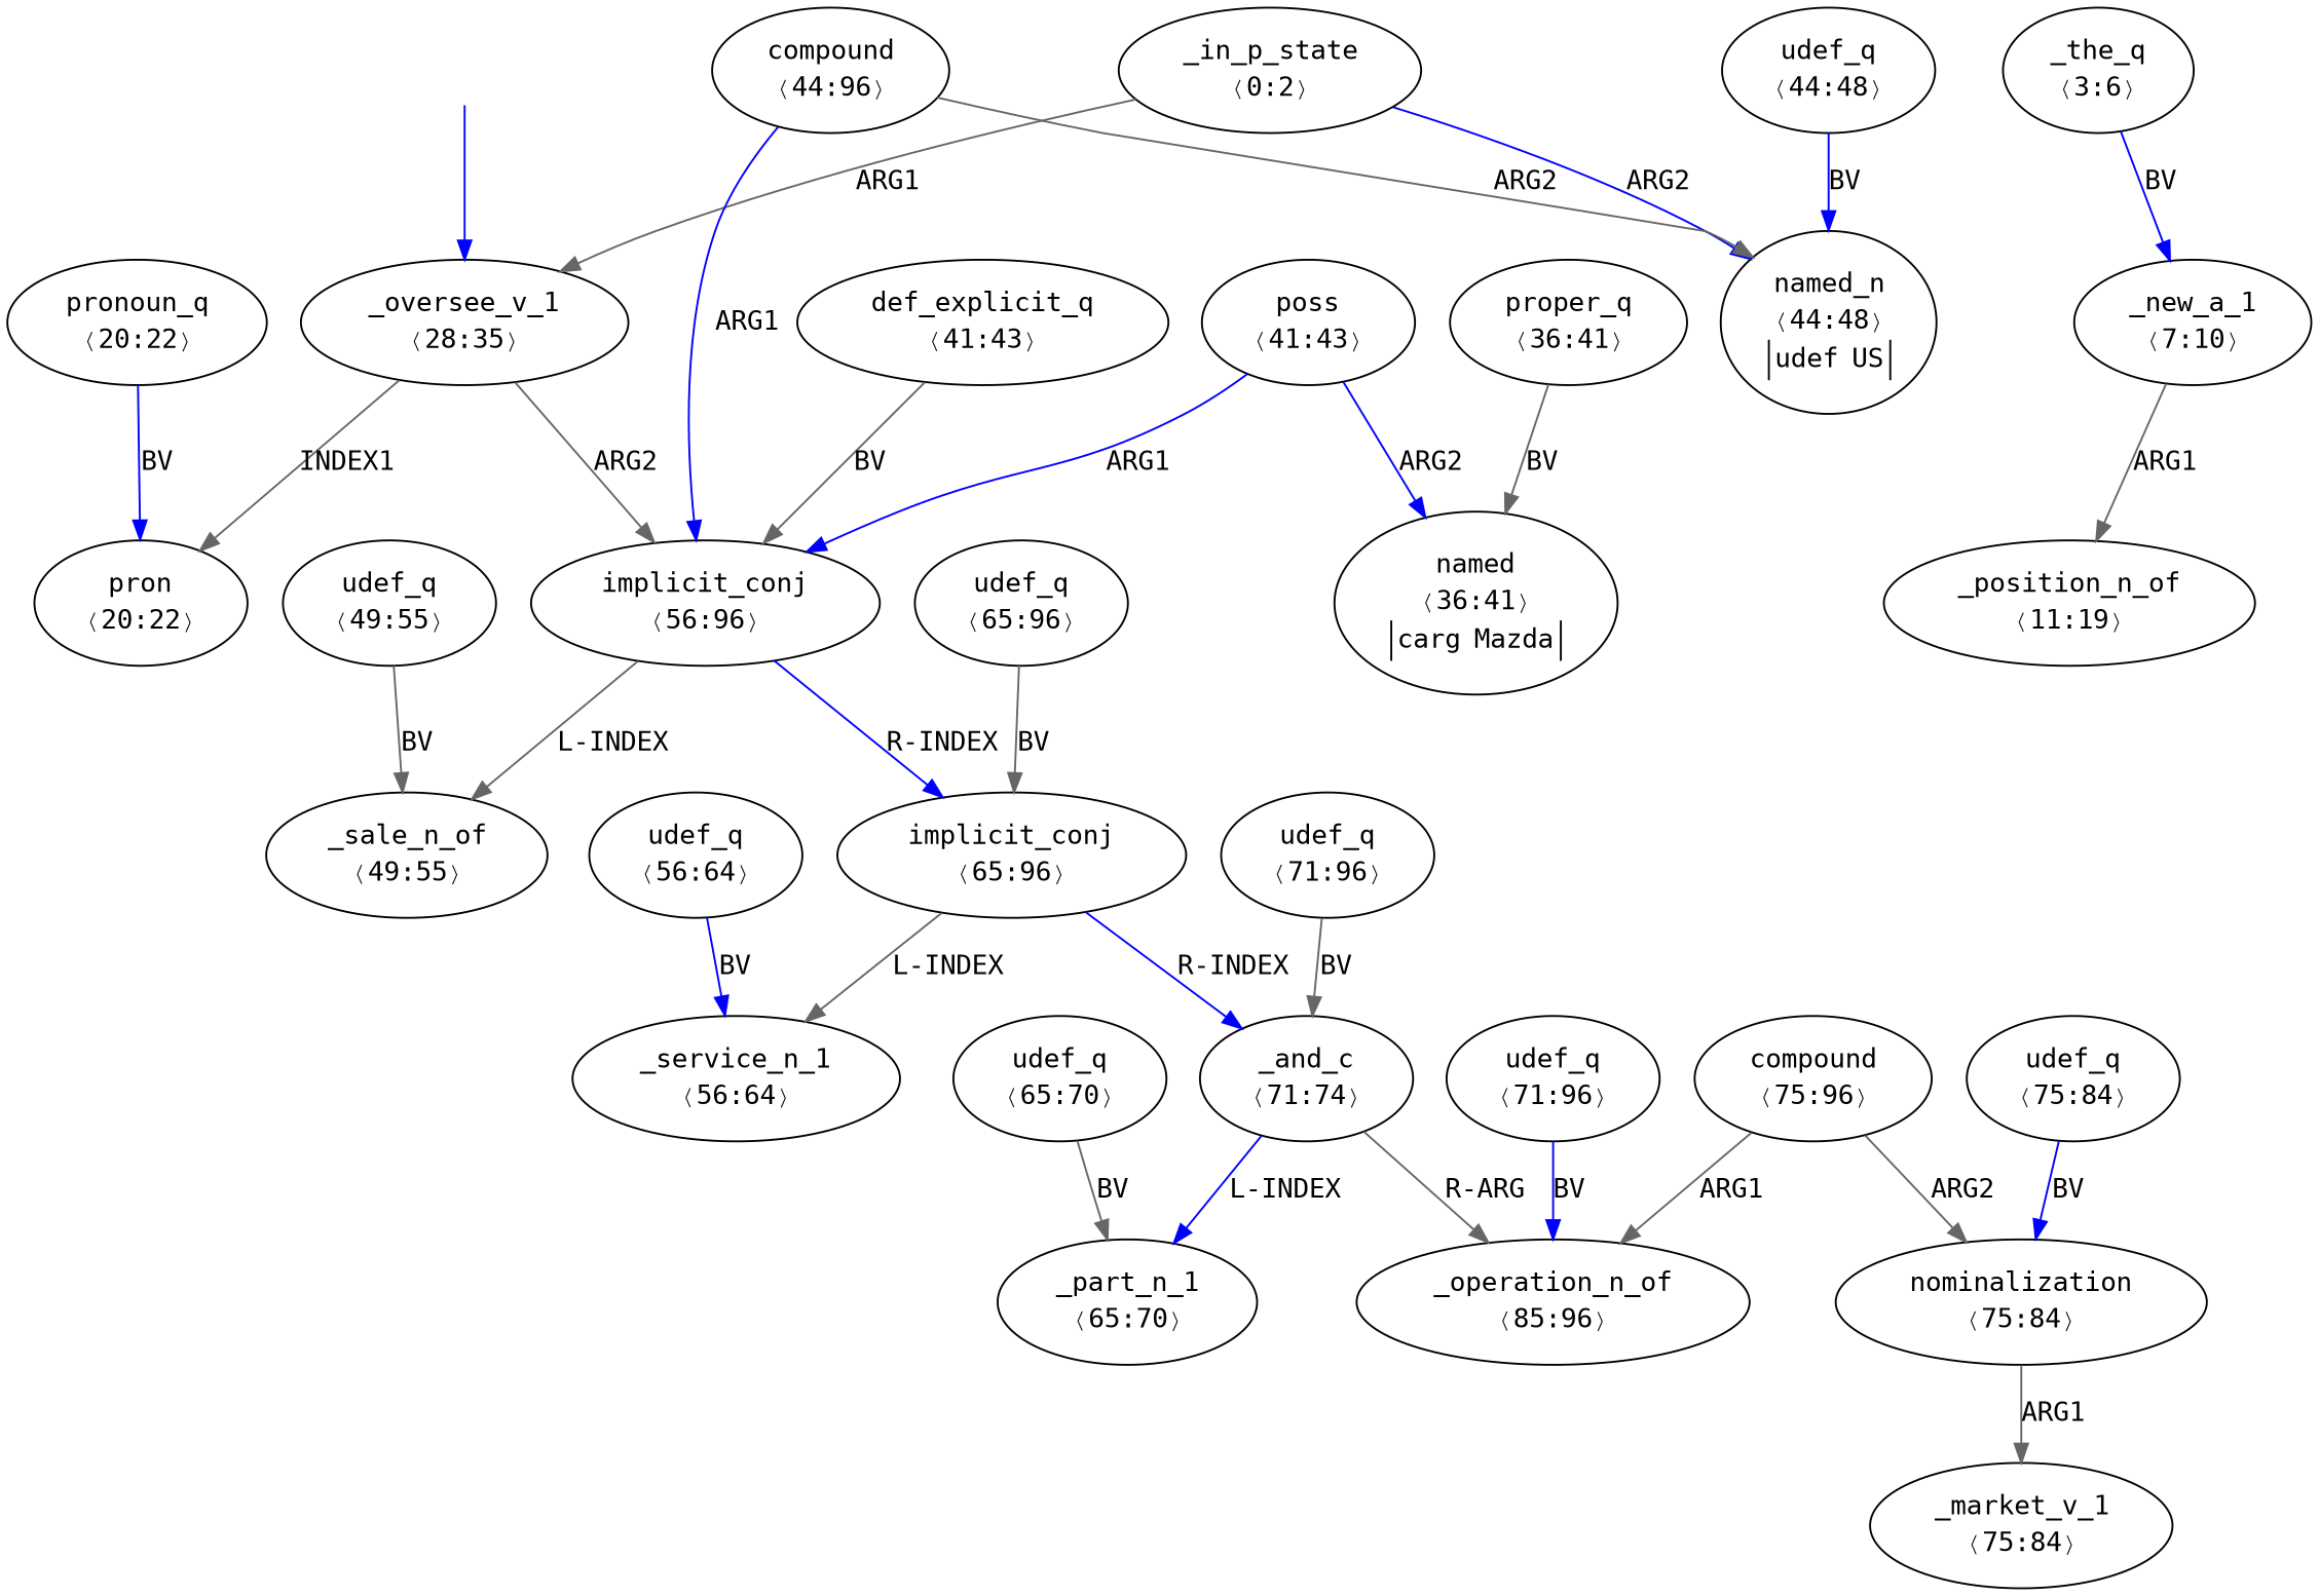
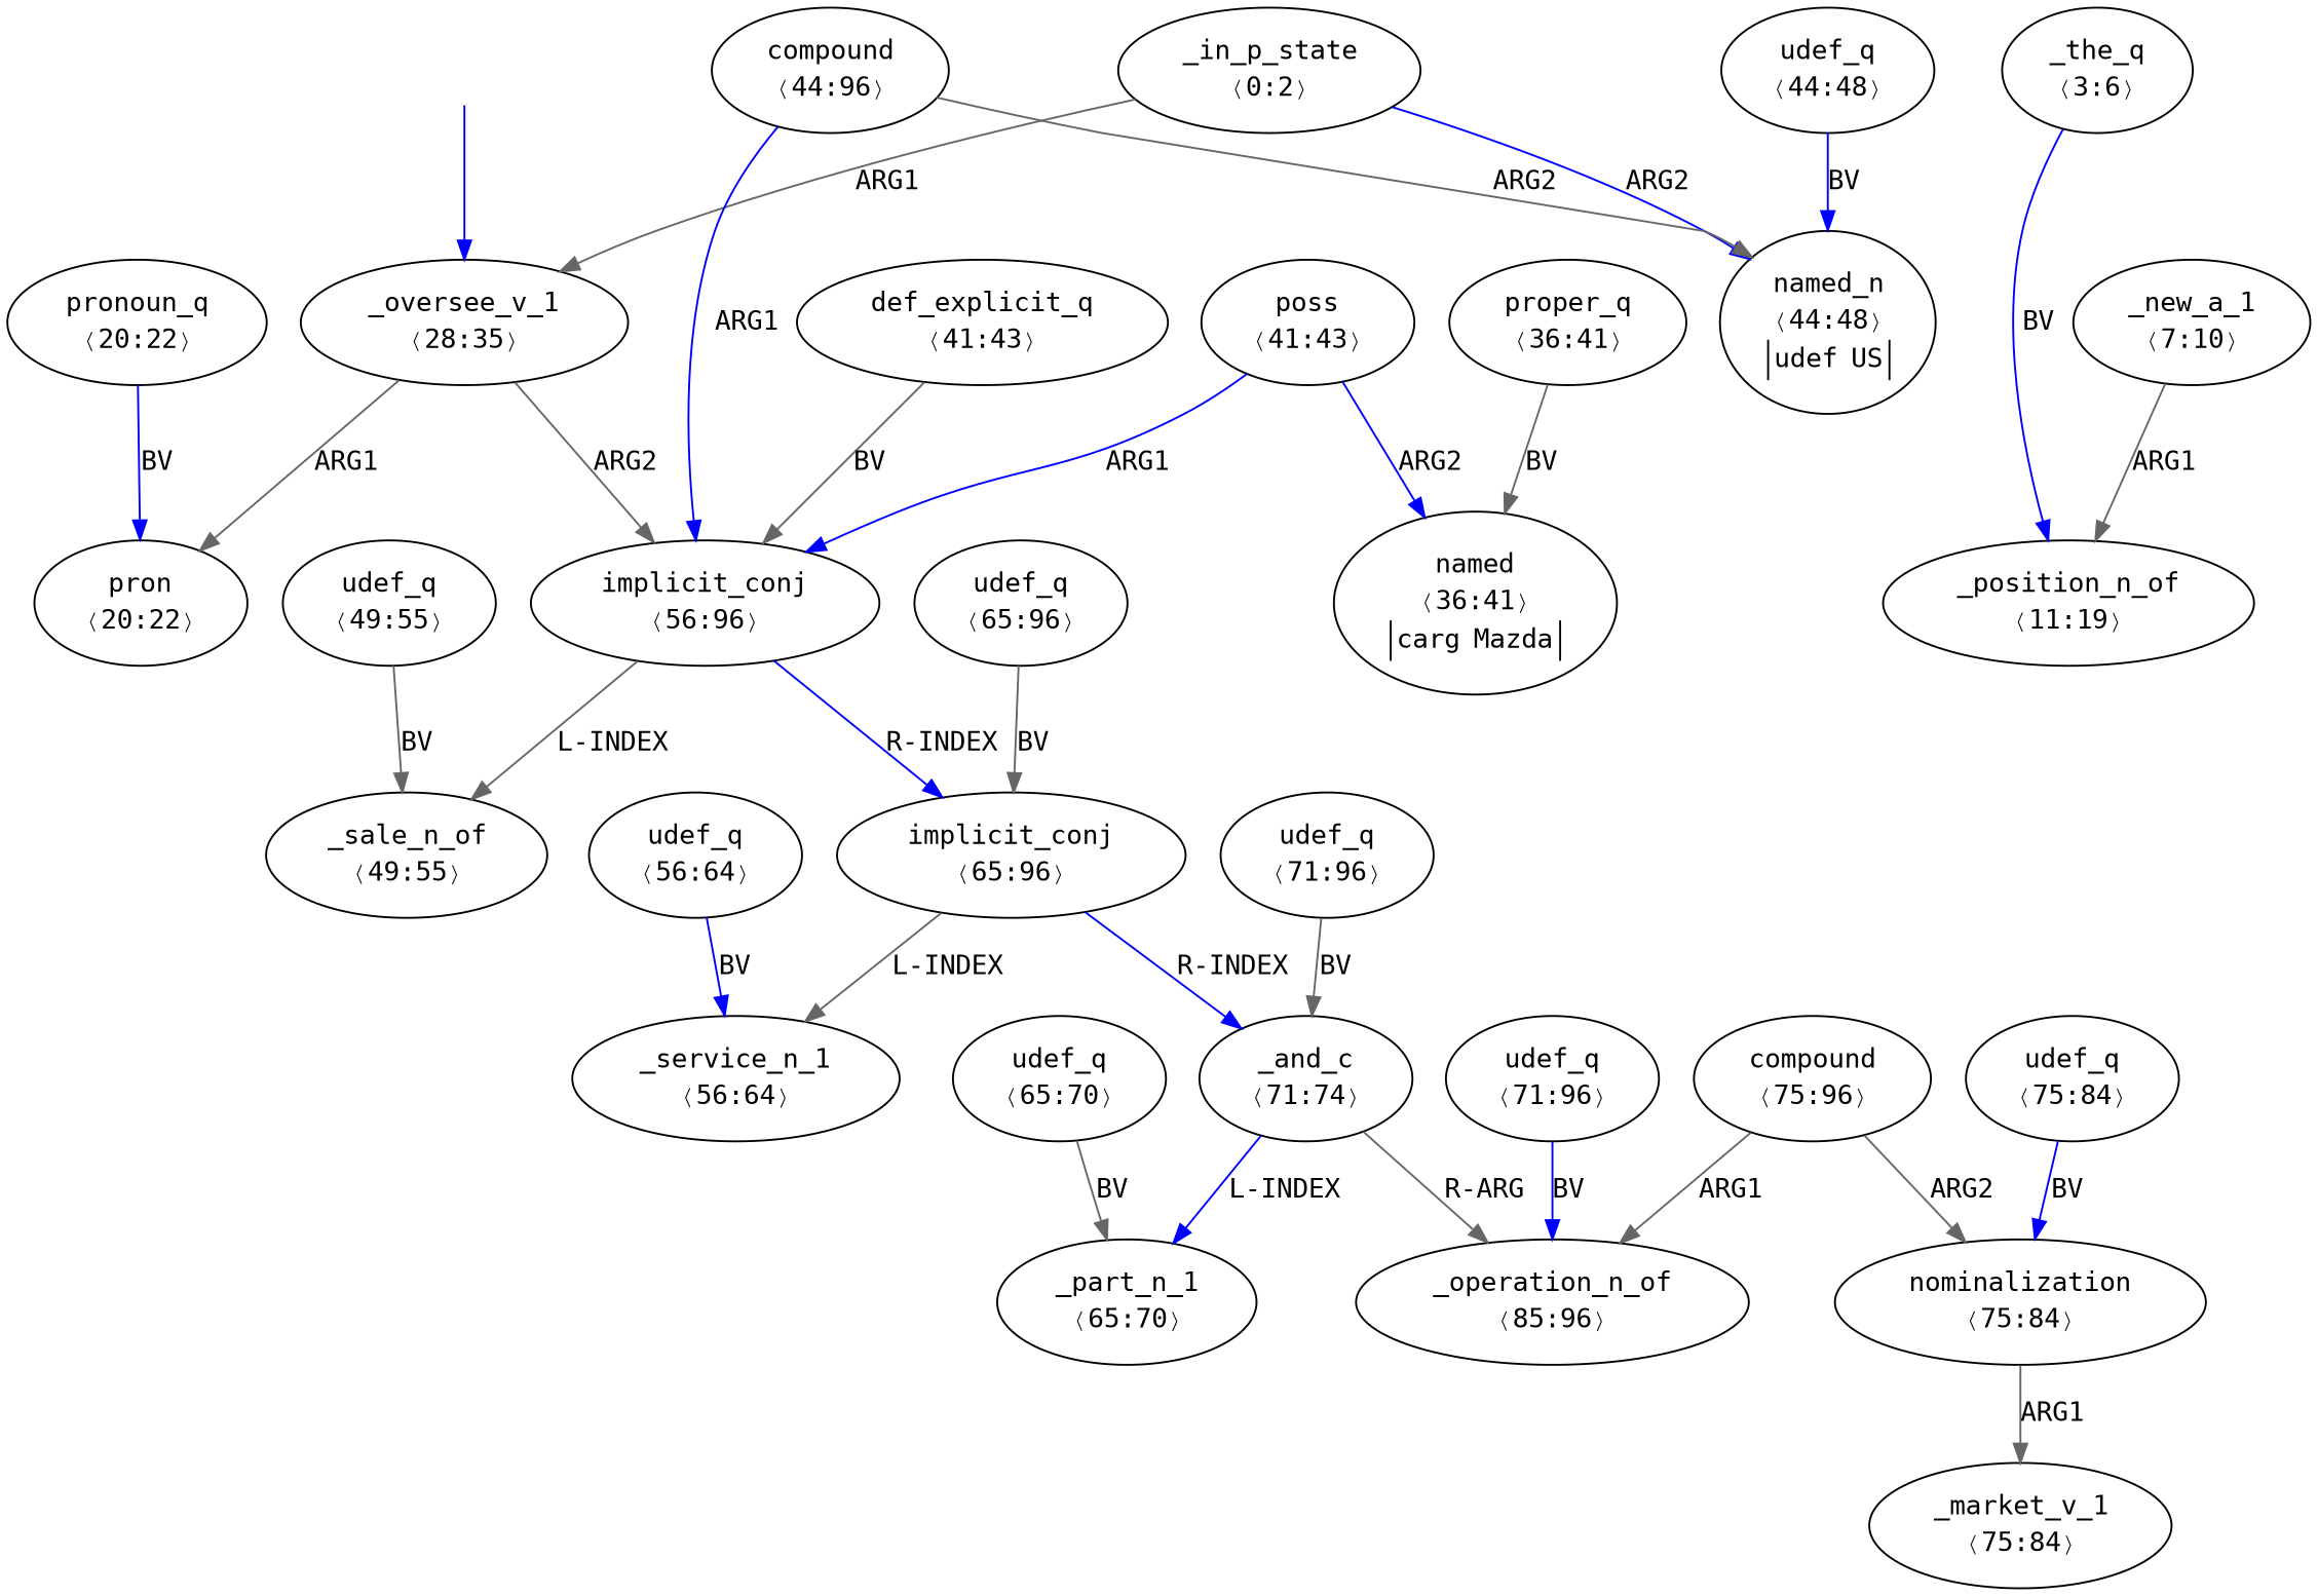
  digraph {
    fontname="DejaVu Sans Mono"
    node [fontname="DejaVu Sans Mono"]
    edge [color=gray40 fontname="DejaVu Sans Mono"]
    top [style=invis]
    n2 [label=<<table align="center" border="0" cellspacing="0"><tr><td colspan="2">_oversee_v_1</td></tr><tr><td colspan="2">〈28:35〉</td></tr></table>>]
    n3 [label=<<table align="center" border="0" cellspacing="0"><tr><td colspan="2">pron</td></tr><tr><td colspan="2">〈20:22〉</td></tr></table>>]
    n4 [label=<<table align="center" border="0" cellspacing="0"><tr><td colspan="2">implicit_conj</td></tr><tr><td colspan="2">〈56:96〉</td></tr></table>>]
    n5 [label=<<table align="center" border="0" cellspacing="0"><tr><td colspan="2">_sale_n_of</td></tr><tr><td colspan="2">〈49:55〉</td></tr></table>>]
    n6 [label=<<table align="center" border="0" cellspacing="0"><tr><td colspan="2">implicit_conj</td></tr><tr><td colspan="2">〈65:96〉</td></tr></table>>]
    n7 [label=<<table align="center" border="0" cellspacing="0"><tr><td colspan="2">_in_p_state</td></tr><tr><td colspan="2">〈0:2〉</td></tr></table>>]
    n8 [label=<<table align="center" border="0" cellspacing="0"><tr><td colspan="2">named_n</td></tr><tr><td colspan="2">〈44:48〉</td></tr><tr><td sides="l" border="1" align="left">udef</td><td sides="r" border="1" align="left">US</td></tr></table>>]
    n9 [label=<<table align="center" border="0" cellspacing="0"><tr><td colspan="2">_position_n_of</td></tr><tr><td colspan="2">〈11:19〉</td></tr></table>>]
    n10 [label=<<table align="center" border="0" cellspacing="0"><tr><td colspan="2">_the_q</td></tr><tr><td colspan="2">〈3:6〉</td></tr></table>>]
    n11 [label=<<table align="center" border="0" cellspacing="0"><tr><td colspan="2">_new_a_1</td></tr><tr><td colspan="2">〈7:10〉</td></tr></table>>]
    n12 [label=<<table align="center" border="0" cellspacing="0"><tr><td colspan="2">pronoun_q</td></tr><tr><td colspan="2">〈20:22〉</td></tr></table>>]
    n13 [label=<<table align="center" border="0" cellspacing="0"><tr><td colspan="2">proper_q</td></tr><tr><td colspan="2">〈36:41〉</td></tr></table>>]
    n14 [label=<<table align="center" border="0" cellspacing="0"><tr><td colspan="2">named</td></tr><tr><td colspan="2">〈36:41〉</td></tr><tr><td sides="l" border="1" align="left">carg</td><td sides="r" border="1" align="left">Mazda</td></tr></table>>]
    n15 [label=<<table align="center" border="0" cellspacing="0"><tr><td colspan="2">def_explicit_q</td></tr><tr><td colspan="2">〈41:43〉</td></tr></table>>]
    n16 [label=<<table align="center" border="0" cellspacing="0"><tr><td colspan="2">poss</td></tr><tr><td colspan="2">〈41:43〉</td></tr></table>>]
    n17 [label=<<table align="center" border="0" cellspacing="0"><tr><td colspan="2">compound</td></tr><tr><td colspan="2">〈44:96〉</td></tr></table>>]
    n18 [label=<<table align="center" border="0" cellspacing="0"><tr><td colspan="2">udef_q</td></tr><tr><td colspan="2">〈44:48〉</td></tr></table>>]
    n19 [label=<<table align="center" border="0" cellspacing="0"><tr><td colspan="2">udef_q</td></tr><tr><td colspan="2">〈49:55〉</td></tr></table>>]
    n20 [label=<<table align="center" border="0" cellspacing="0"><tr><td colspan="2">udef_q</td></tr><tr><td colspan="2">〈56:64〉</td></tr></table>>]
    n21 [label=<<table align="center" border="0" cellspacing="0"><tr><td colspan="2">_service_n_1</td></tr><tr><td colspan="2">〈56:64〉</td></tr></table>>]
    n22 [label=<<table align="center" border="0" cellspacing="0"><tr><td colspan="2">_and_c</td></tr><tr><td colspan="2">〈71:74〉</td></tr></table>>]
    n23 [label=<<table align="center" border="0" cellspacing="0"><tr><td colspan="2">udef_q</td></tr><tr><td colspan="2">〈65:96〉</td></tr></table>>]
    n24 [label=<<table align="center" border="0" cellspacing="0"><tr><td colspan="2">udef_q</td></tr><tr><td colspan="2">〈65:70〉</td></tr></table>>]
    n25 [label=<<table align="center" border="0" cellspacing="0"><tr><td colspan="2">_part_n_1</td></tr><tr><td colspan="2">〈65:70〉</td></tr></table>>]
    n26 [label=<<table align="center" border="0" cellspacing="0"><tr><td colspan="2">_operation_n_of</td></tr><tr><td colspan="2">〈85:96〉</td></tr></table>>]
    n27 [label=<<table align="center" border="0" cellspacing="0"><tr><td colspan="2">udef_q</td></tr><tr><td colspan="2">〈71:96〉</td></tr></table>>]
    n28 [label=<<table align="center" border="0" cellspacing="0"><tr><td colspan="2">udef_q</td></tr><tr><td colspan="2">〈71:96〉</td></tr></table>>]
    n29 [label=<<table align="center" border="0" cellspacing="0"><tr><td colspan="2">compound</td></tr><tr><td colspan="2">〈75:96〉</td></tr></table>>]
    n30 [label=<<table align="center" border="0" cellspacing="0"><tr><td colspan="2">nominalization</td></tr><tr><td colspan="2">〈75:84〉</td></tr></table>>]
    n31 [label=<<table align="center" border="0" cellspacing="0"><tr><td colspan="2">_market_v_1</td></tr><tr><td colspan="2">〈75:84〉</td></tr></table>>]
    n32 [label=<<table align="center" border="0" cellspacing="0"><tr><td colspan="2">udef_q</td></tr><tr><td colspan="2">〈75:84〉</td></tr></table>>]
    top -> n2 [color=blue]
-   n2 -> n3 [label=INDEX1]
+   n2 -> n3 [label=ARG1]
    n2 -> n4 [label=ARG2]
    n4 -> n5 [label="L-INDEX"]
    n4 -> n6 [color=blue label="R-INDEX"]
    n6 -> n21 [label="L-INDEX"]
    n6 -> n22 [color=blue label="R-INDEX"]
    n7 -> n2 [label=ARG1]
    n7 -> n8 [color=blue label=ARG2]
-   n10 -> n11 [color=blue label=BV]
+   n10 -> n9 [color=blue label=BV]
    n11 -> n9 [label=ARG1]
    n12 -> n3 [color=blue label=BV]
    n13 -> n14 [label=BV]
    n15 -> n4 [label=BV]
    n16 -> n4 [color=blue label=ARG1]
    n16 -> n14 [color=blue label=ARG2]
    n17 -> n4 [color=blue label=ARG1]
    n17 -> n8 [label=ARG2]
    n18 -> n8 [color=blue label=BV]
    n19 -> n5 [label=BV]
    n20 -> n21 [color=blue label=BV]
    n22 -> n25 [color=blue label="L-INDEX"]
    n22 -> n26 [label="R-ARG"]
    n23 -> n6 [label=BV]
    n24 -> n25 [label=BV]
    n27 -> n22 [label=BV]
    n28 -> n26 [color=blue label=BV]
    n29 -> n26 [label=ARG1]
    n29 -> n30 [label=ARG2]
    n30 -> n31 [label=ARG1]
    n32 -> n30 [color=blue label=BV]
  }
